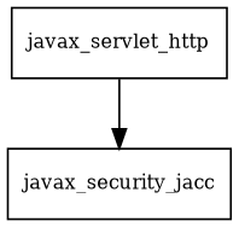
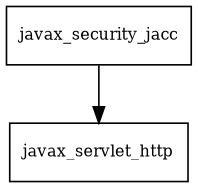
  digraph {
    node [fontsize=10.0 shape=box]
    javax_security_jacc
    javax_servlet_http
-   javax_servlet_http -> javax_security_jacc
+   javax_security_jacc -> javax_servlet_http
  }
